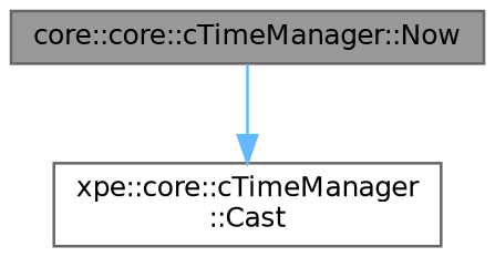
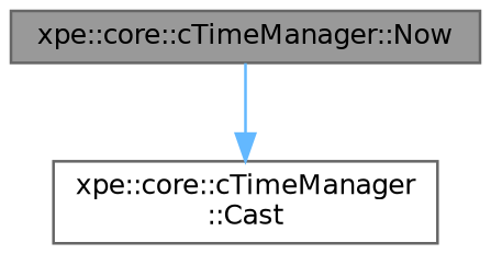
  digraph {
    rankdir=TB
    node [fontname=Helvetica fontsize=10 shape=box style=filled]
-   n1 [color=gray40 fillcolor=grey60 fontcolor=black height=0.2 label="core::core::cTimeManager::Now" width=0.4]
+   n1 [color=gray40 fillcolor=grey60 fontcolor=black height=0.2 label="xpe::core::cTimeManager::Now" width=0.4]
    n2 [color=grey40 fillcolor=white height=0.2 label="xpe::core::cTimeManager\l::Cast" width=0.4]
    n1 -> n2 [color=steelblue1 fontname=Helvetica fontsize=10 labelfontname=Helvetica labelfontsize=10 style=solid]
  }
